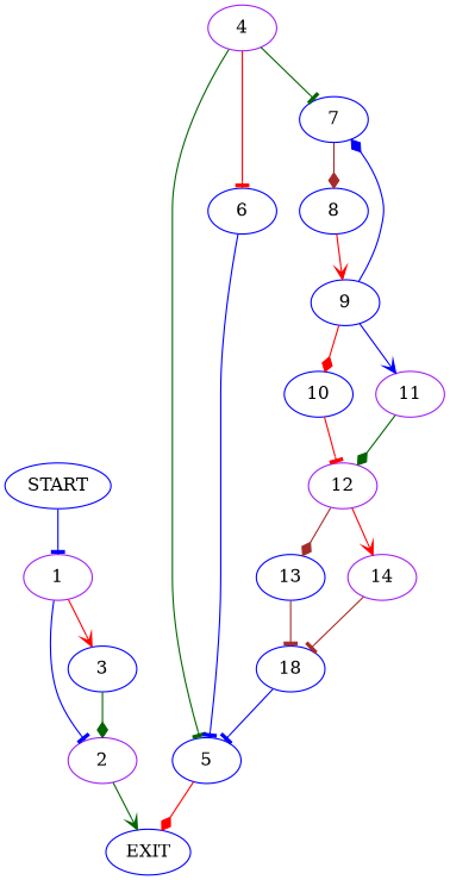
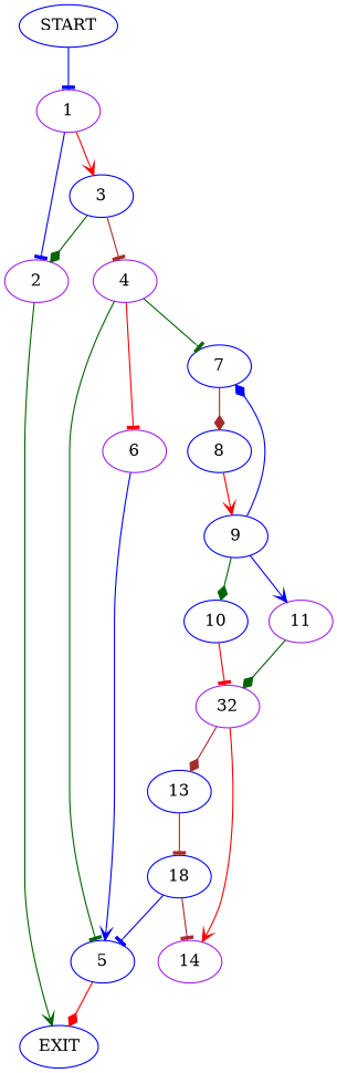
  digraph {
    node [color=blue]
    edge [arrowhead=tee color=blue]
    n1 [label=START]
    1 [color=purple]
    2 [color=purple]
    3
    n5 [label=EXIT]
    4 [color=purple]
    5
-   6
+   6 [color=purple]
    7
    8
    9
    10
    11 [color=purple]
-   12 [color=purple]
+   12 [color=purple label=32]
    13
    14 [color=purple]
    n17 [label=18]
    n1 -> 1
    1 -> 2
    1 -> 3 [arrowhead=vee color=red]
    2 -> n5 [arrowhead=vee color=darkgreen]
    3 -> 2 [arrowhead=diamond color=darkgreen]
+   3 -> 4 [color=brown]
    4 -> 5 [color=darkgreen]
    4 -> 6 [color=red]
    4 -> 7 [color=darkgreen]
    5 -> n5 [arrowhead=diamond color=red]
-   6 -> 5
+   6 -> 5 [arrowhead=vee]
    7 -> 8 [arrowhead=diamond color=brown]
    8 -> 9 [arrowhead=vee color=red]
    9 -> 7 [arrowhead=diamond]
-   9 -> 10 [arrowhead=diamond color=red]
+   9 -> 10 [arrowhead=diamond color=darkgreen]
    9 -> 11 [arrowhead=vee]
    10 -> 12 [color=red]
    11 -> 12 [arrowhead=diamond color=darkgreen]
    12 -> 13 [arrowhead=diamond color=brown]
    12 -> 14 [arrowhead=vee color=red]
    13 -> n17 [color=brown]
-   14 -> n17 [color=brown]
+   n17 -> 14 [color=brown]
    n17 -> 5
  }
